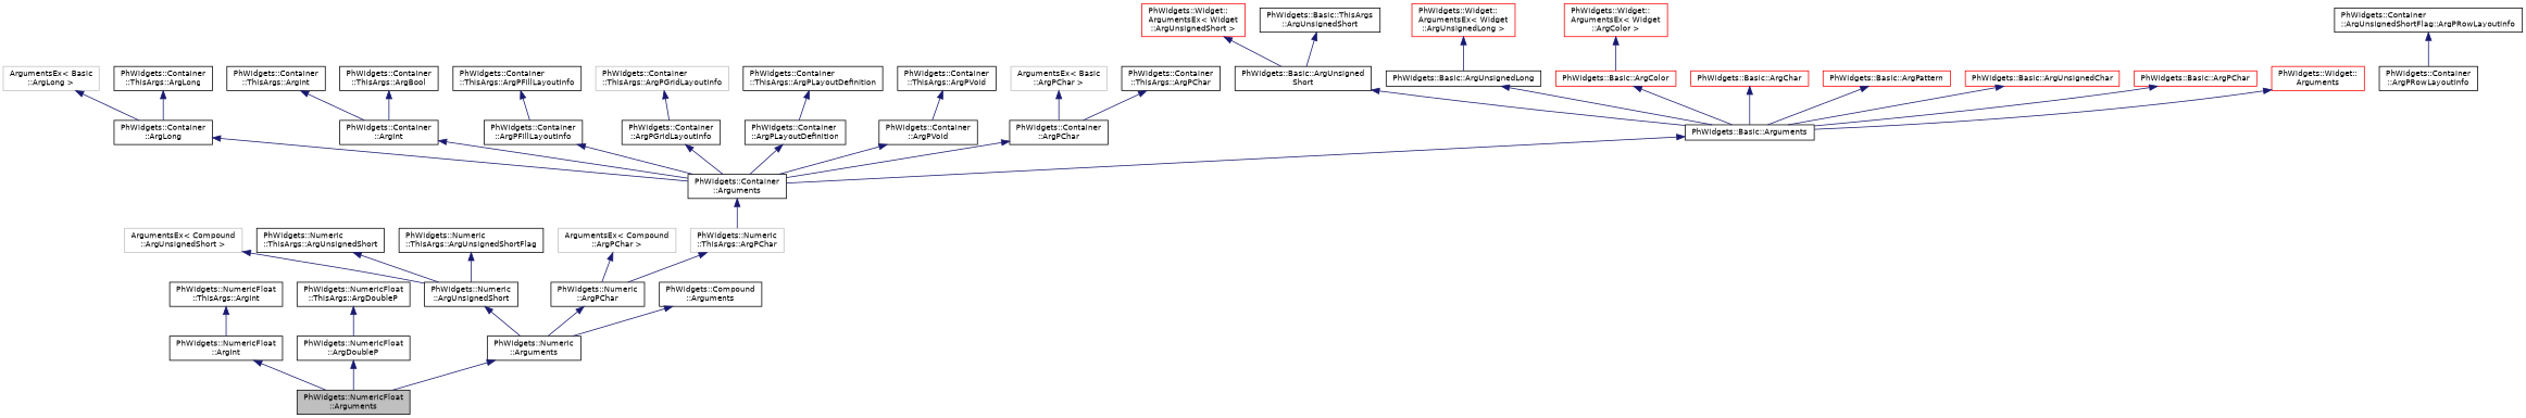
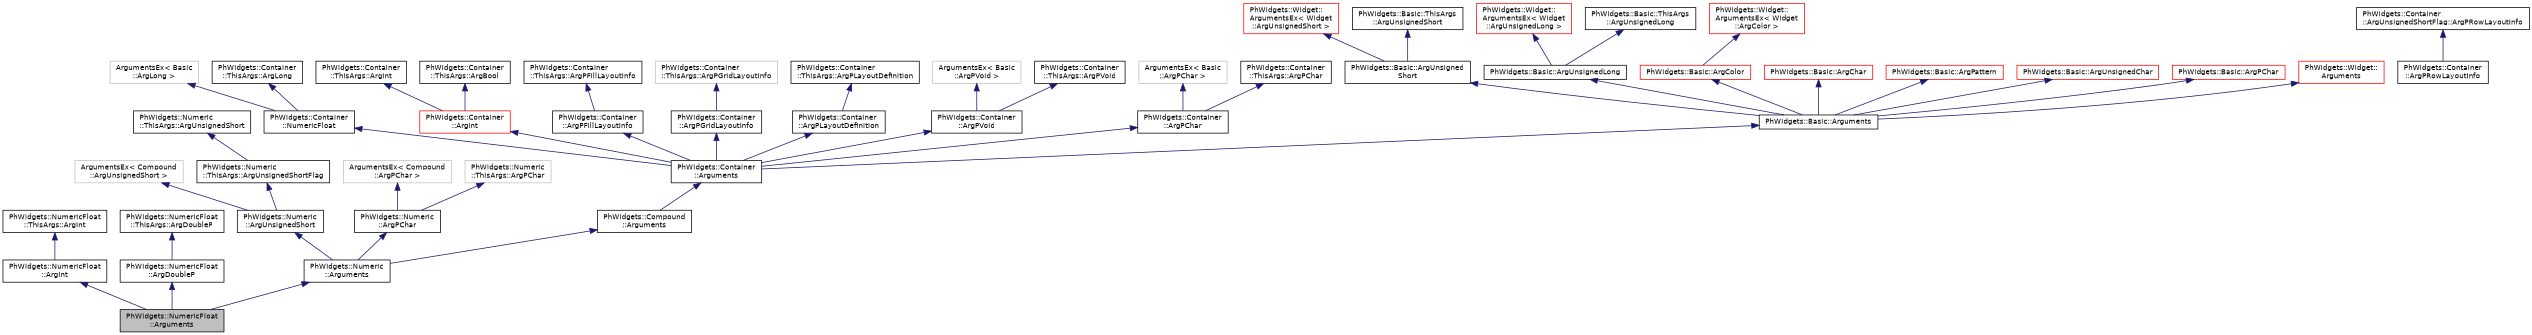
  digraph {
    rankdir=TB
    node [color=black fillcolor=white fontname=Helvetica fontsize=10 shape=record style=filled]
    edge [color=midnightblue dir=back fontname=Helvetica fontsize=10 labelfontname=Helvetica labelfontsize=10 style=solid]
    n1 [fillcolor=grey75 fontcolor=black height=0.2 label="PhWidgets::NumericFloat\l::Arguments" width=0.4]
    n2 [height=0.2 label="PhWidgets::NumericFloat\l::ArgInt" width=0.4]
    n3 [height=0.2 label="PhWidgets::NumericFloat\l::ThisArgs::ArgInt" width=0.4]
    n4 [height=0.2 label="PhWidgets::NumericFloat\l::ArgDoubleP" width=0.4]
    n5 [height=0.2 label="PhWidgets::NumericFloat\l::ThisArgs::ArgDoubleP" width=0.4]
    n6 [height=0.2 label="PhWidgets::Numeric\l::Arguments" width=0.4]
    n7 [height=0.2 label="PhWidgets::Numeric\l::ArgUnsignedShort" width=0.4]
    n8 [color=grey75 height=0.2 label="ArgumentsEx\< Compound\l::ArgUnsignedShort \>" width=0.4]
    n9 [height=0.2 label="PhWidgets::Numeric\l::ThisArgs::ArgUnsignedShort" width=0.4]
    n10 [height=0.2 label="PhWidgets::Numeric\l::ThisArgs::ArgUnsignedShortFlag" width=0.4]
    n11 [height=0.2 label="PhWidgets::Numeric\l::ArgPChar" width=0.4]
    n12 [color=grey75 height=0.2 label="ArgumentsEx\< Compound\l::ArgPChar \>" width=0.4]
    n13 [color=grey75 height=0.2 label="PhWidgets::Numeric\l::ThisArgs::ArgPChar" width=0.4]
    n14 [height=0.2 label="PhWidgets::Compound\l::Arguments" width=0.4]
    n15 [height=0.2 label="PhWidgets::Container\l::Arguments" width=0.4]
-   n16 [height=0.2 label="PhWidgets::Container\l::ArgLong" width=0.4]
+   n16 [height=0.2 label="PhWidgets::Container\l::NumericFloat" width=0.4]
    n17 [color=grey75 height=0.2 label="ArgumentsEx\< Basic\l::ArgLong \>" width=0.4]
    n18 [height=0.2 label="PhWidgets::Container\l::ThisArgs::ArgLong" width=0.4]
-   n19 [height=0.2 label="PhWidgets::Container\l::ArgInt" width=0.4]
+   n19 [color=red height=0.2 label="PhWidgets::Container\l::ArgInt" width=0.4]
    n20 [height=0.2 label="PhWidgets::Container\l::ThisArgs::ArgInt" width=0.4]
    n21 [height=0.2 label="PhWidgets::Container\l::ThisArgs::ArgBool" width=0.4]
    n22 [height=0.2 label="PhWidgets::Container\l::ArgPFillLayoutInfo" width=0.4]
    n23 [height=0.2 label="PhWidgets::Container\l::ThisArgs::ArgPFillLayoutInfo" width=0.4]
    n24 [height=0.2 label="PhWidgets::Container\l::ArgPGridLayoutInfo" width=0.4]
    n25 [color=grey75 height=0.2 label="PhWidgets::Container\l::ThisArgs::ArgPGridLayoutInfo" width=0.4]
    n26 [height=0.2 label="PhWidgets::Container\l::ArgPLayoutDefinition" width=0.4]
    n27 [height=0.2 label="PhWidgets::Container\l::ThisArgs::ArgPLayoutDefinition" width=0.4]
    n28 [height=0.2 label="PhWidgets::Container\l::ArgPVoid" width=0.4]
+   n29 [color=grey75 height=0.2 label="ArgumentsEx\< Basic\l::ArgPVoid \>" width=0.4]
    n30 [height=0.2 label="PhWidgets::Container\l::ThisArgs::ArgPVoid" width=0.4]
    n31 [height=0.2 label="PhWidgets::Container\l::ArgPRowLayoutInfo" width=0.4]
    n32 [height=0.2 label="PhWidgets::Container\l::ArgUnsignedShortFlag::ArgPRowLayoutInfo" width=0.4]
    n33 [height=0.2 label="PhWidgets::Container\l::ArgPChar" width=0.4]
    n34 [color=grey75 height=0.2 label="ArgumentsEx\< Basic\l::ArgPChar \>" width=0.4]
    n35 [height=0.2 label="PhWidgets::Container\l::ThisArgs::ArgPChar" width=0.4]
    n36 [height=0.2 label="PhWidgets::Basic::Arguments" width=0.4]
    n37 [height=0.2 label="PhWidgets::Basic::ArgUnsigned\lShort" width=0.4]
    n38 [color=red height=0.2 label="PhWidgets::Widget::\lArgumentsEx\< Widget\l::ArgUnsignedShort \>" width=0.4]
    n39 [height=0.2 label="PhWidgets::Basic::ThisArgs\l::ArgUnsignedShort" width=0.4]
    n40 [height=0.2 label="PhWidgets::Basic::ArgUnsignedLong" width=0.4]
    n41 [color=red height=0.2 label="PhWidgets::Widget::\lArgumentsEx\< Widget\l::ArgUnsignedLong \>" width=0.4]
+   n42 [height=0.2 label="PhWidgets::Basic::ThisArgs\l::ArgUnsignedLong" width=0.4]
    n43 [color=red height=0.2 label="PhWidgets::Basic::ArgColor" width=0.4]
    n44 [color=red height=0.2 label="PhWidgets::Widget::\lArgumentsEx\< Widget\l::ArgColor \>" width=0.4]
    n45 [color=red height=0.2 label="PhWidgets::Basic::ArgChar" width=0.4]
    n46 [color=red height=0.2 label="PhWidgets::Basic::ArgPattern" width=0.4]
    n47 [color=red height=0.2 label="PhWidgets::Basic::ArgUnsignedChar" width=0.4]
    n48 [color=red height=0.2 label="PhWidgets::Basic::ArgPChar" width=0.4]
    n49 [color=red height=0.2 label="PhWidgets::Widget::\lArguments" width=0.4]
    n2 -> n1
    n3 -> n2
    n4 -> n1
    n5 -> n4
    n6 -> n1
    n7 -> n6
    n8 -> n7
-   n9 -> n7
+   n9 -> n10
    n10 -> n7
    n11 -> n6
    n12 -> n11
    n13 -> n11
    n14 -> n6
-   n15 -> n13
+   n15 -> n14
    n16 -> n15
    n17 -> n16
    n18 -> n16
    n19 -> n15
    n20 -> n19
    n21 -> n19
    n22 -> n15
    n23 -> n22
    n24 -> n15
    n25 -> n24
    n26 -> n15
    n27 -> n26
    n28 -> n15
+   n29 -> n28
    n30 -> n28
    n32 -> n31
    n33 -> n15
    n34 -> n33
    n35 -> n33
    n36 -> n15
    n37 -> n36
    n38 -> n37
    n39 -> n37
    n40 -> n36
    n41 -> n40
+   n42 -> n40
    n43 -> n36
    n44 -> n43
    n45 -> n36
    n46 -> n36
    n47 -> n36
    n48 -> n36
    n49 -> n36
  }
